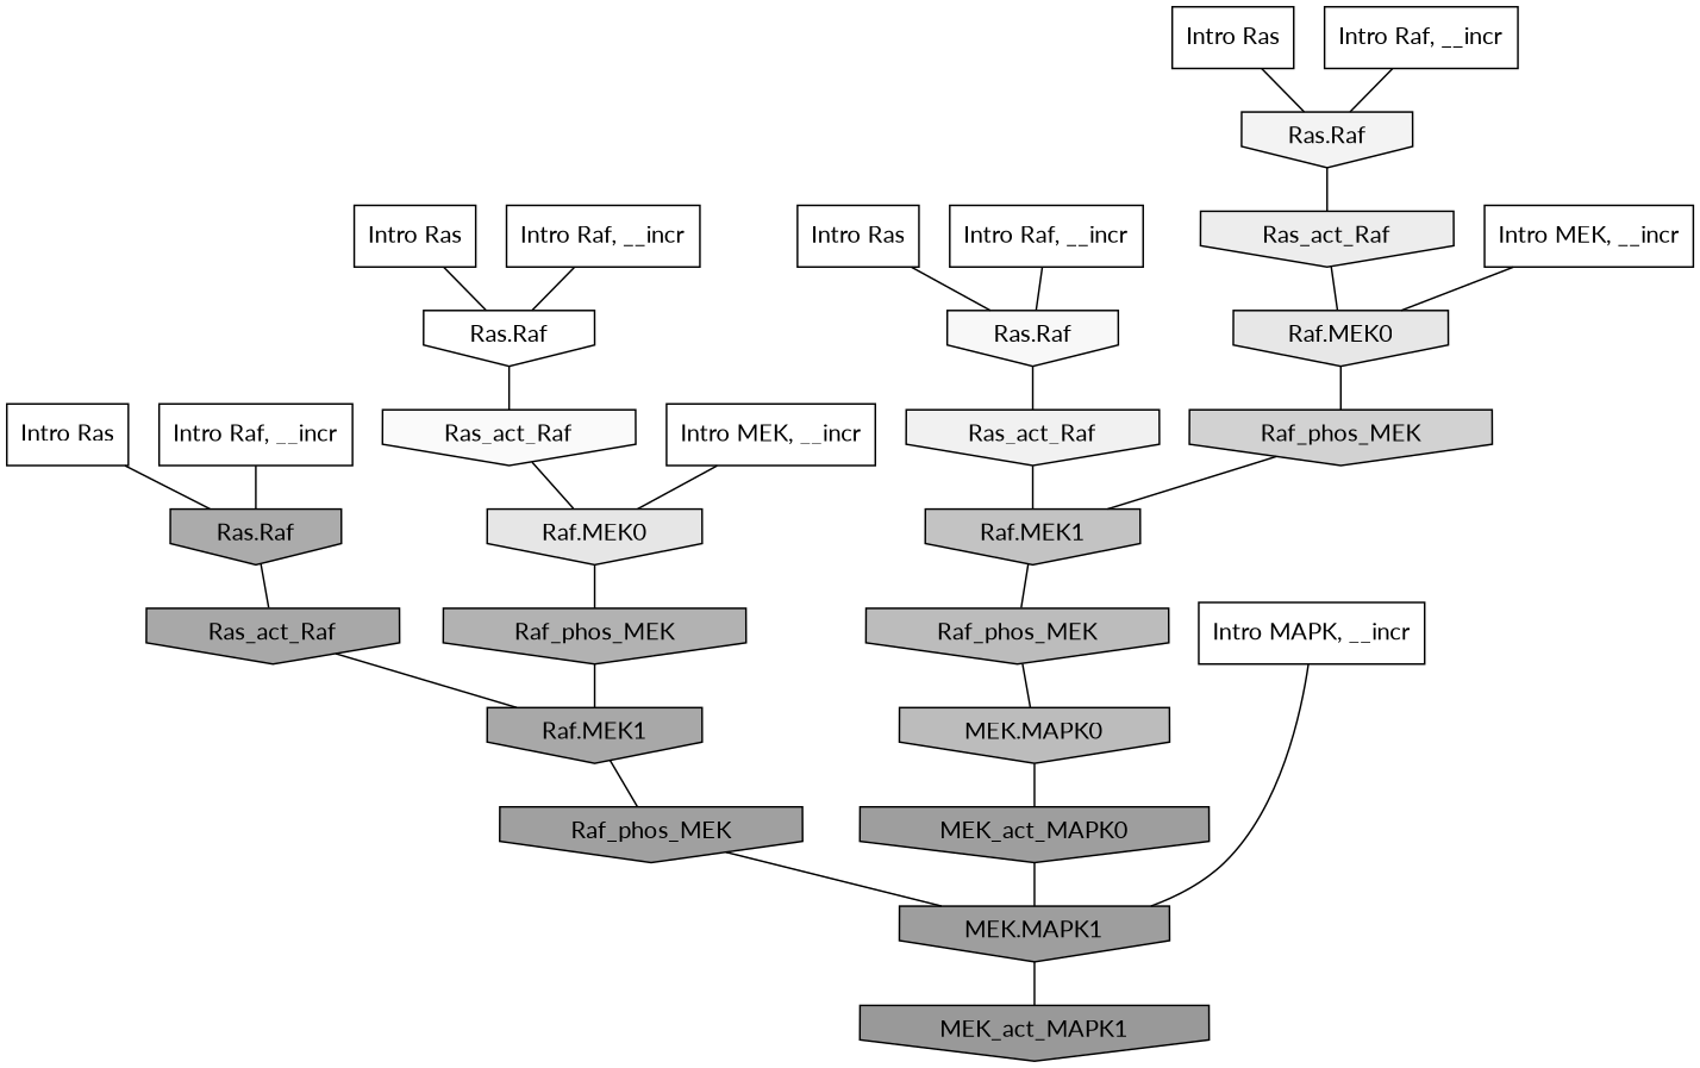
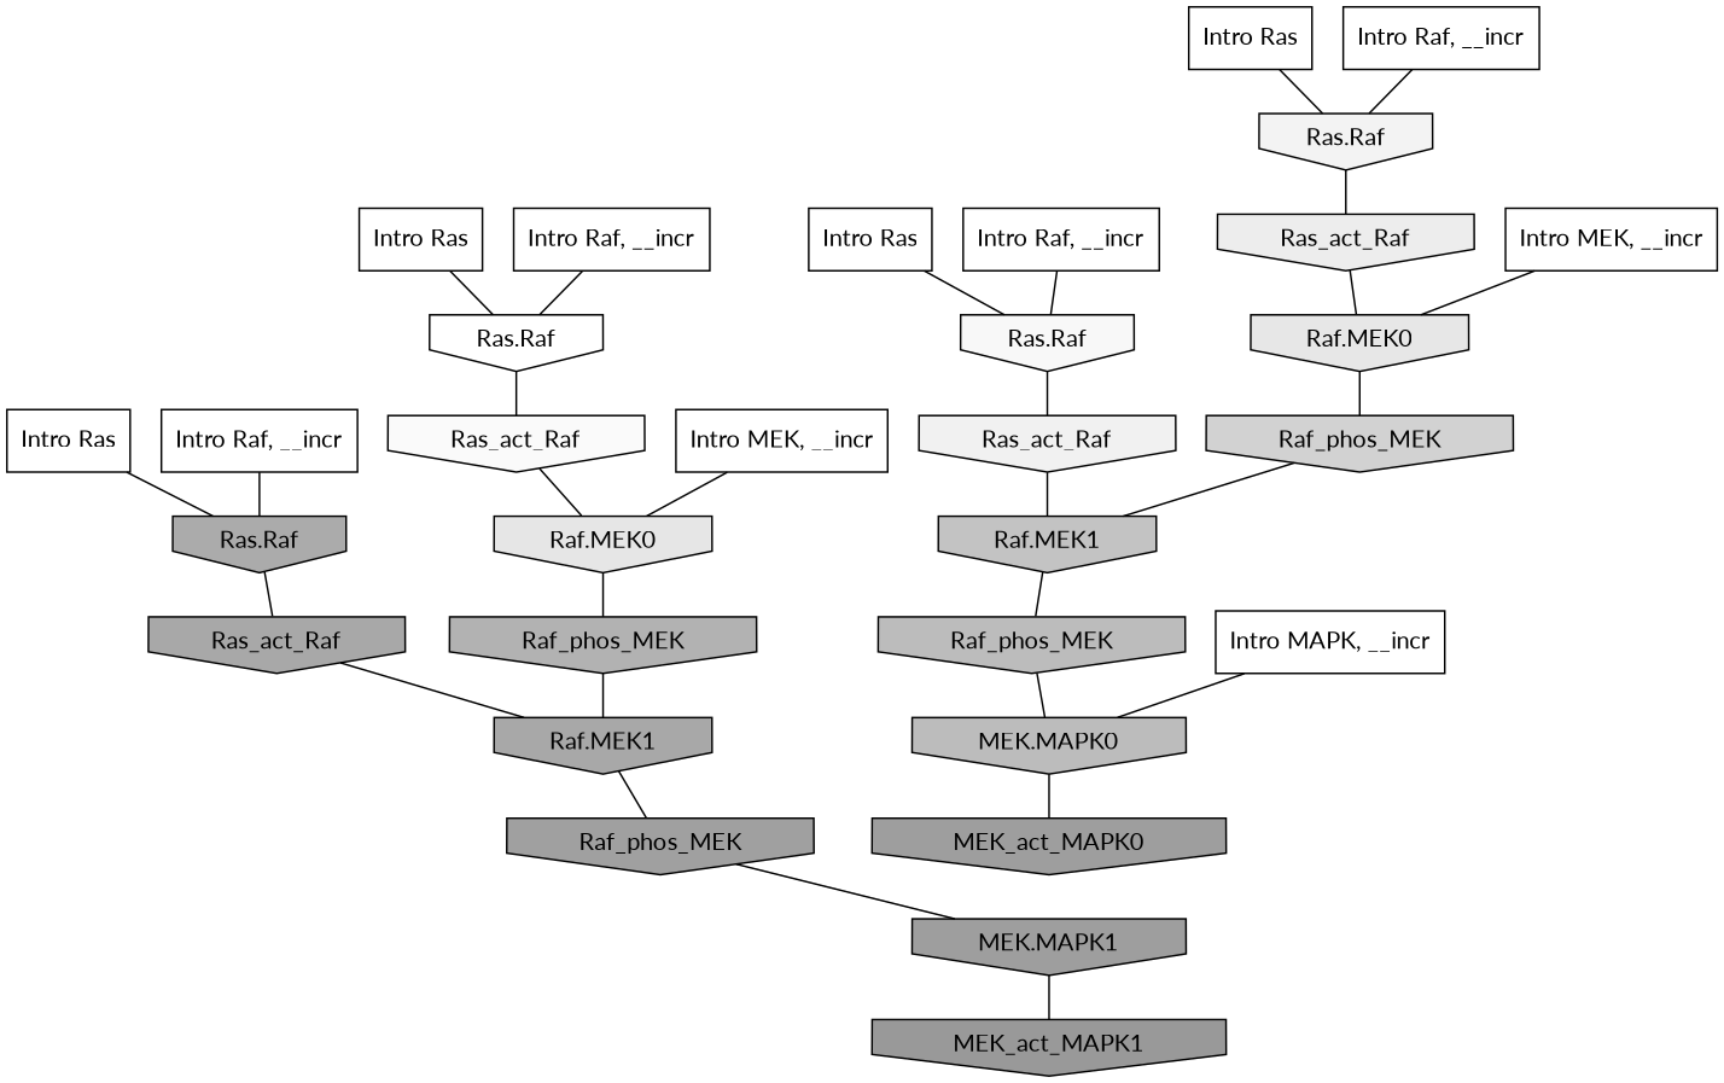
  digraph {
    fontname=Lato
    rankdir=TB
    ranksep=0.30
    node [fillcolor="0.000 0.000 1.000" fontname=Lato shape=invhouse style=filled]
    edge [color="0.000 0.000 0.000" dir=none fontname=Lato]
    n1 [label="Intro Ras" shape=rectangle]
    n2 [fillcolor="0.000 0.000 0.998" label="Ras.Raf"]
    n3 [fillcolor="0.000 0.000 0.980" label=Ras_act_Raf]
    n4 [label="Intro Ras" shape=rectangle]
    n5 [fillcolor="0.000 0.000 0.971" label="Ras.Raf"]
    n6 [fillcolor="0.000 0.000 0.944" label=Ras_act_Raf]
    n7 [label="Intro Ras" shape=rectangle]
    n8 [fillcolor="0.000 0.000 0.953" label="Ras.Raf"]
    n9 [fillcolor="0.000 0.000 0.927" label=Ras_act_Raf]
    n10 [label="Intro Ras" shape=rectangle]
    n11 [fillcolor="0.000 0.000 0.669" label="Ras.Raf"]
    n12 [fillcolor="0.000 0.000 0.657" label=Ras_act_Raf]
    n13 [label="Intro Raf, __incr" shape=rectangle]
    n14 [label="Intro Raf, __incr" shape=rectangle]
    n15 [label="Intro Raf, __incr" shape=rectangle]
    n16 [label="Intro Raf, __incr" shape=rectangle]
    n17 [label="Intro MEK, __incr" shape=rectangle]
    n18 [fillcolor="0.000 0.000 0.905" label="Raf.MEK0"]
    n19 [fillcolor="0.000 0.000 0.824" label=Raf_phos_MEK]
    n20 [label="Intro MEK, __incr" shape=rectangle]
    n21 [fillcolor="0.000 0.000 0.901" label="Raf.MEK0"]
    n22 [fillcolor="0.000 0.000 0.697" label=Raf_phos_MEK]
    n23 [label="Intro MAPK, __incr" shape=rectangle]
    n24 [fillcolor="0.000 0.000 0.736" label="MEK.MAPK0"]
    n25 [fillcolor="0.000 0.000 0.620" label=MEK_act_MAPK0]
    n26 [fillcolor="0.000 0.000 0.763" label="Raf.MEK1"]
    n27 [fillcolor="0.000 0.000 0.736" label=Raf_phos_MEK]
    n28 [fillcolor="0.000 0.000 0.657" label="Raf.MEK1"]
    n29 [fillcolor="0.000 0.000 0.620" label="MEK.MAPK1"]
    n30 [fillcolor="0.000 0.000 0.627" label=Raf_phos_MEK]
    n31 [fillcolor="0.000 0.000 0.600" label=MEK_act_MAPK1]
    n1 -> n2
    n2 -> n3
    n3 -> n21
    n4 -> n5
    n5 -> n6
    n6 -> n26
    n7 -> n8
    n8 -> n9
    n9 -> n18
    n10 -> n11
    n11 -> n12
    n12 -> n28
    n13 -> n2
    n14 -> n11
    n15 -> n8
    n16 -> n5
    n17 -> n18
    n18 -> n19
    n19 -> n26
    n20 -> n21
    n21 -> n22
    n22 -> n28
-   n23 -> n29
+   n23 -> n24
    n24 -> n25
-   n25 -> n29
    n26 -> n27
    n27 -> n24
    n28 -> n30
    n29 -> n31
    n30 -> n29
  }
